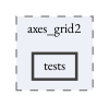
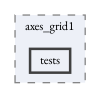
  digraph {
    compound=true
    fontname="EB Garamond"
    n1 [color=grey25 fillcolor="#edf0f7" fontname="EB Garamond" fontsize=10 height=0.2 label=tests shape=box style="filled,bold" width=0.4]
    subgraph cluster_1 {
      bgcolor="#edf0f7"
      fontsize=10
-     label=axes_grid2
+     label=axes_grid1
      pencolor=grey50
      style="filled,dashed"
      n1
    }
  }
